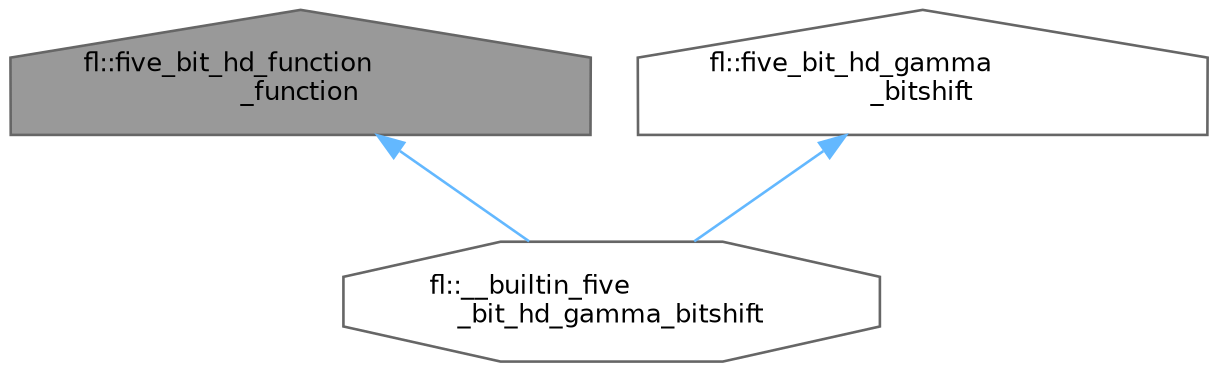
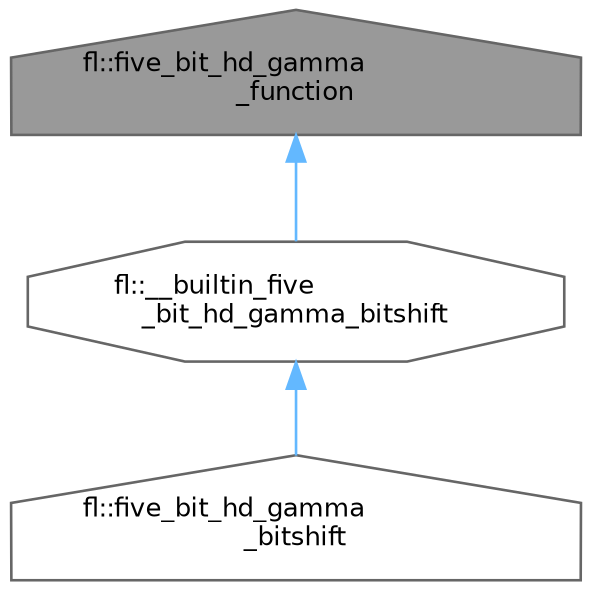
  digraph {
    rankdir=TB
    node [color=grey40 fillcolor=white fontname=Helvetica fontsize=10 shape=house style=filled]
    edge [color=steelblue1 dir=back fontname=Helvetica fontsize=10 labelfontname=Helvetica labelfontsize=10 style=solid]
-   n1 [color=gray40 fillcolor=grey60 fontcolor=black height=0.2 label="fl::five_bit_hd_function\l_function" width=0.4]
+   n1 [color=gray40 fillcolor=grey60 fontcolor=black height=0.2 label="fl::five_bit_hd_gamma\l_function" width=0.4]
    n2 [height=0.2 label="fl::__builtin_five\l_bit_hd_gamma_bitshift" shape=octagon width=0.4]
    n3 [height=0.2 label="fl::five_bit_hd_gamma\l_bitshift" width=0.4]
    n1 -> n2
-   n3 -> n2
+   n2 -> n3
  }
